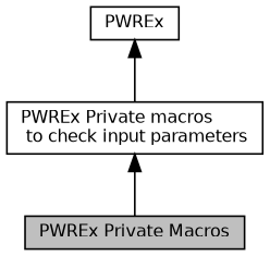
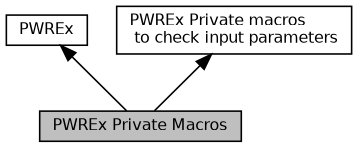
  digraph {
    rankdir=TB
    node [color=black fillcolor=white fontname=Helvetica fontsize=10 shape=box style=filled]
    edge [dir=back fontname=Helvetica fontsize=10 labelfontname=Helvetica labelfontsize=10 shape=plaintext style=solid]
    n1 [height=0.2 label=PWREx width=0.4]
    n2 [fillcolor=grey75 fontcolor=black height=0.2 label="PWREx Private Macros" width=0.4]
    n3 [height=0.2 label="PWREx Private macros\l to check input parameters" width=0.4]
-   n1 -> n3
+   n1 -> n2
    n3 -> n2
  }
